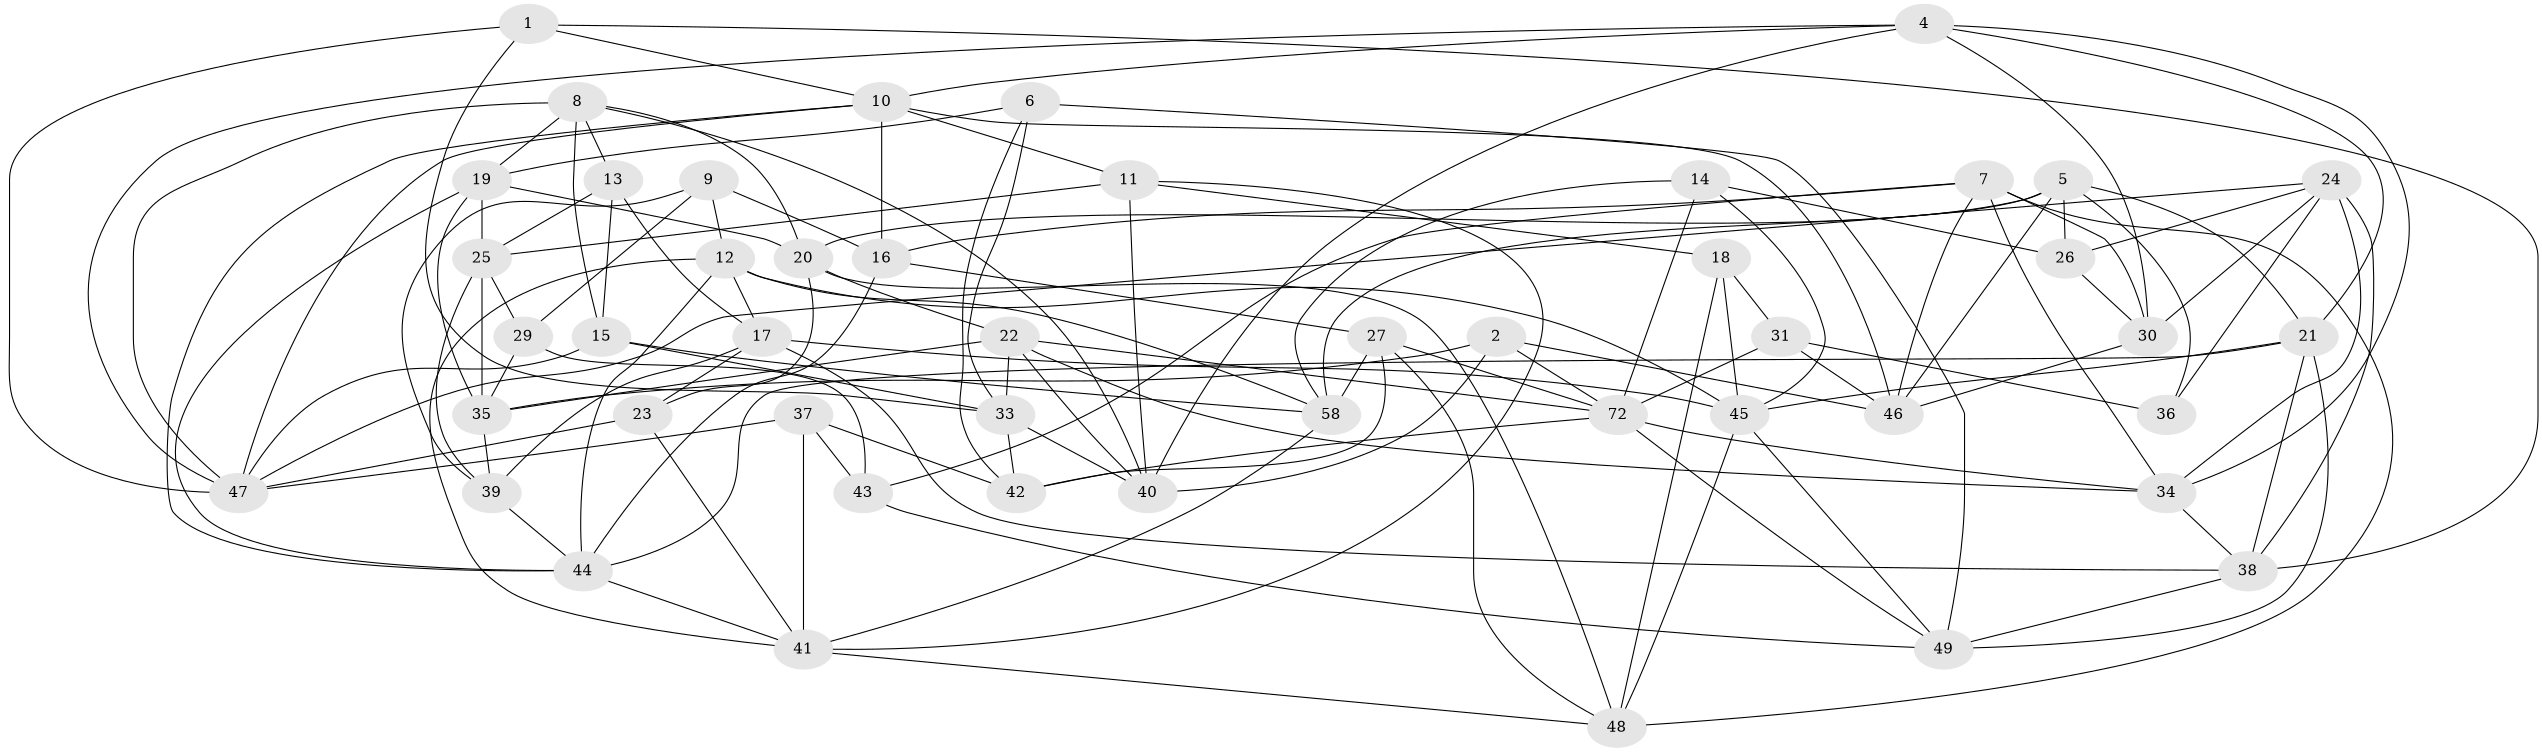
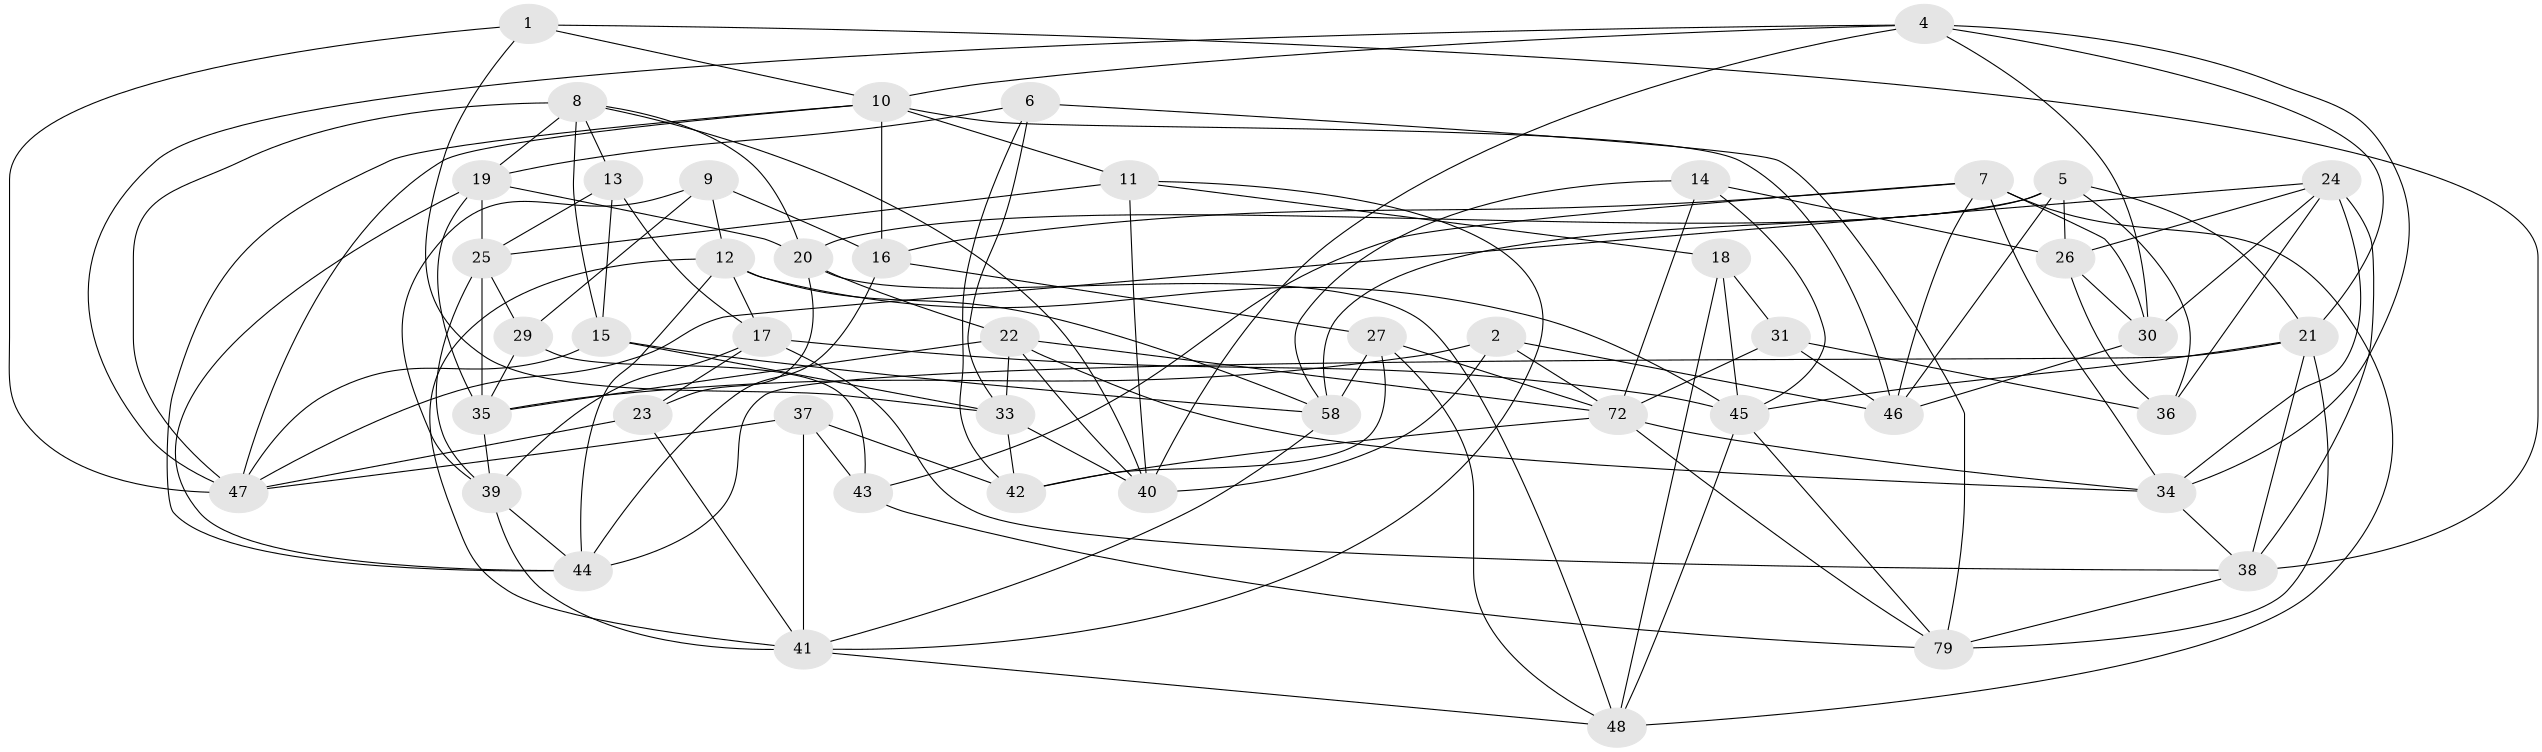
  graph {
    node [color=gray90 style=filled]
    edge [weight=1.0]
    1
    10
    33
    38
    47
    46
    16
    11
    44
    40
    42
-   49
+   49 [label=79]
    n13 [label=72]
    2
    35
    34
    39
    37
    43
    41
    4
    21
    30
    45
    5
    36
    20
    26
    n29 [label=58]
    48
    23
    22
    6
    19
    25
    7
    27
    8
    13
    15
    17
    9
    12
    29
    18
    31
    14
    24
    1 -- 10
    1 -- 33
    1 -- 38
    1 -- 47
    10 -- 47
    10 -- 46
    10 -- 16 [weight=2.0]
    10 -- 11
    10 -- 44
    33 -- 40
    33 -- 42
    38 -- 49
    16 -- 44
    16 -- 27
    11 -- 40
    11 -- 41
    11 -- 25
    11 -- 18 [weight=2.0]
    n13 -- 42
    n13 -- 49
    n13 -- 34
    2 -- 46
    2 -- 40
    2 -- n13
    2 -- 35
    35 -- 39
    34 -- 38
    39 -- 44
-   44 -- 41
+   39 -- 41
    37 -- 47
    37 -- 42
    37 -- 43
    37 -- 41 [weight=2.0]
    43 -- 49
    41 -- 48
    4 -- 10
    4 -- 47
    4 -- 40
    4 -- 34
    4 -- 21
    4 -- 30
    21 -- 38
    21 -- 44
    21 -- 49
    21 -- 45
    30 -- 46
    45 -- 49
    45 -- 48
    5 -- 46
    5 -- 21
    5 -- 36
    5 -- 20
    5 -- 26
    5 -- n29
    20 -- 48
    20 -- 23
    20 -- 22
    26 -- 30 [weight=2.0]
+   26 -- 36
    n29 -- 41
    23 -- 47 [weight=2.0]
    23 -- 41
    22 -- 33
    22 -- 40
    22 -- n13
    22 -- 35
    22 -- 34
    6 -- 33
    6 -- 42
    6 -- 49
    6 -- 19
    19 -- 44
    19 -- 35
    19 -- 20
    19 -- 25
    25 -- 35
    25 -- 39
    25 -- 29
    7 -- 46
    7 -- 16
    7 -- 34
    7 -- 43
    7 -- 30
    7 -- 48
    27 -- 42 [weight=2.0]
    27 -- n13
    27 -- n29
    27 -- 48
    8 -- 47
    8 -- 40
    8 -- 20
    8 -- 19
    8 -- 13
    8 -- 15
    13 -- 25
    13 -- 15
    13 -- 17
    15 -- 33
    15 -- 47 [weight=2.0]
    15 -- n29
    17 -- 38
    17 -- 39
    17 -- 45
    17 -- 23
    9 -- 16
    9 -- 39
    9 -- 12
    9 -- 29
    12 -- 44
    12 -- 41
    12 -- 45
    12 -- n29
    12 -- 17
    29 -- 35
    29 -- 43 [weight=2.0]
    18 -- 45 [weight=2.0]
    18 -- 48
    18 -- 31
    31 -- 46
    31 -- n13
    31 -- 36
    14 -- n13
    14 -- 45
    14 -- 26
    14 -- n29
    24 -- 38
    24 -- 47
    24 -- 34
    24 -- 30
    24 -- 36
    24 -- 26
  }
